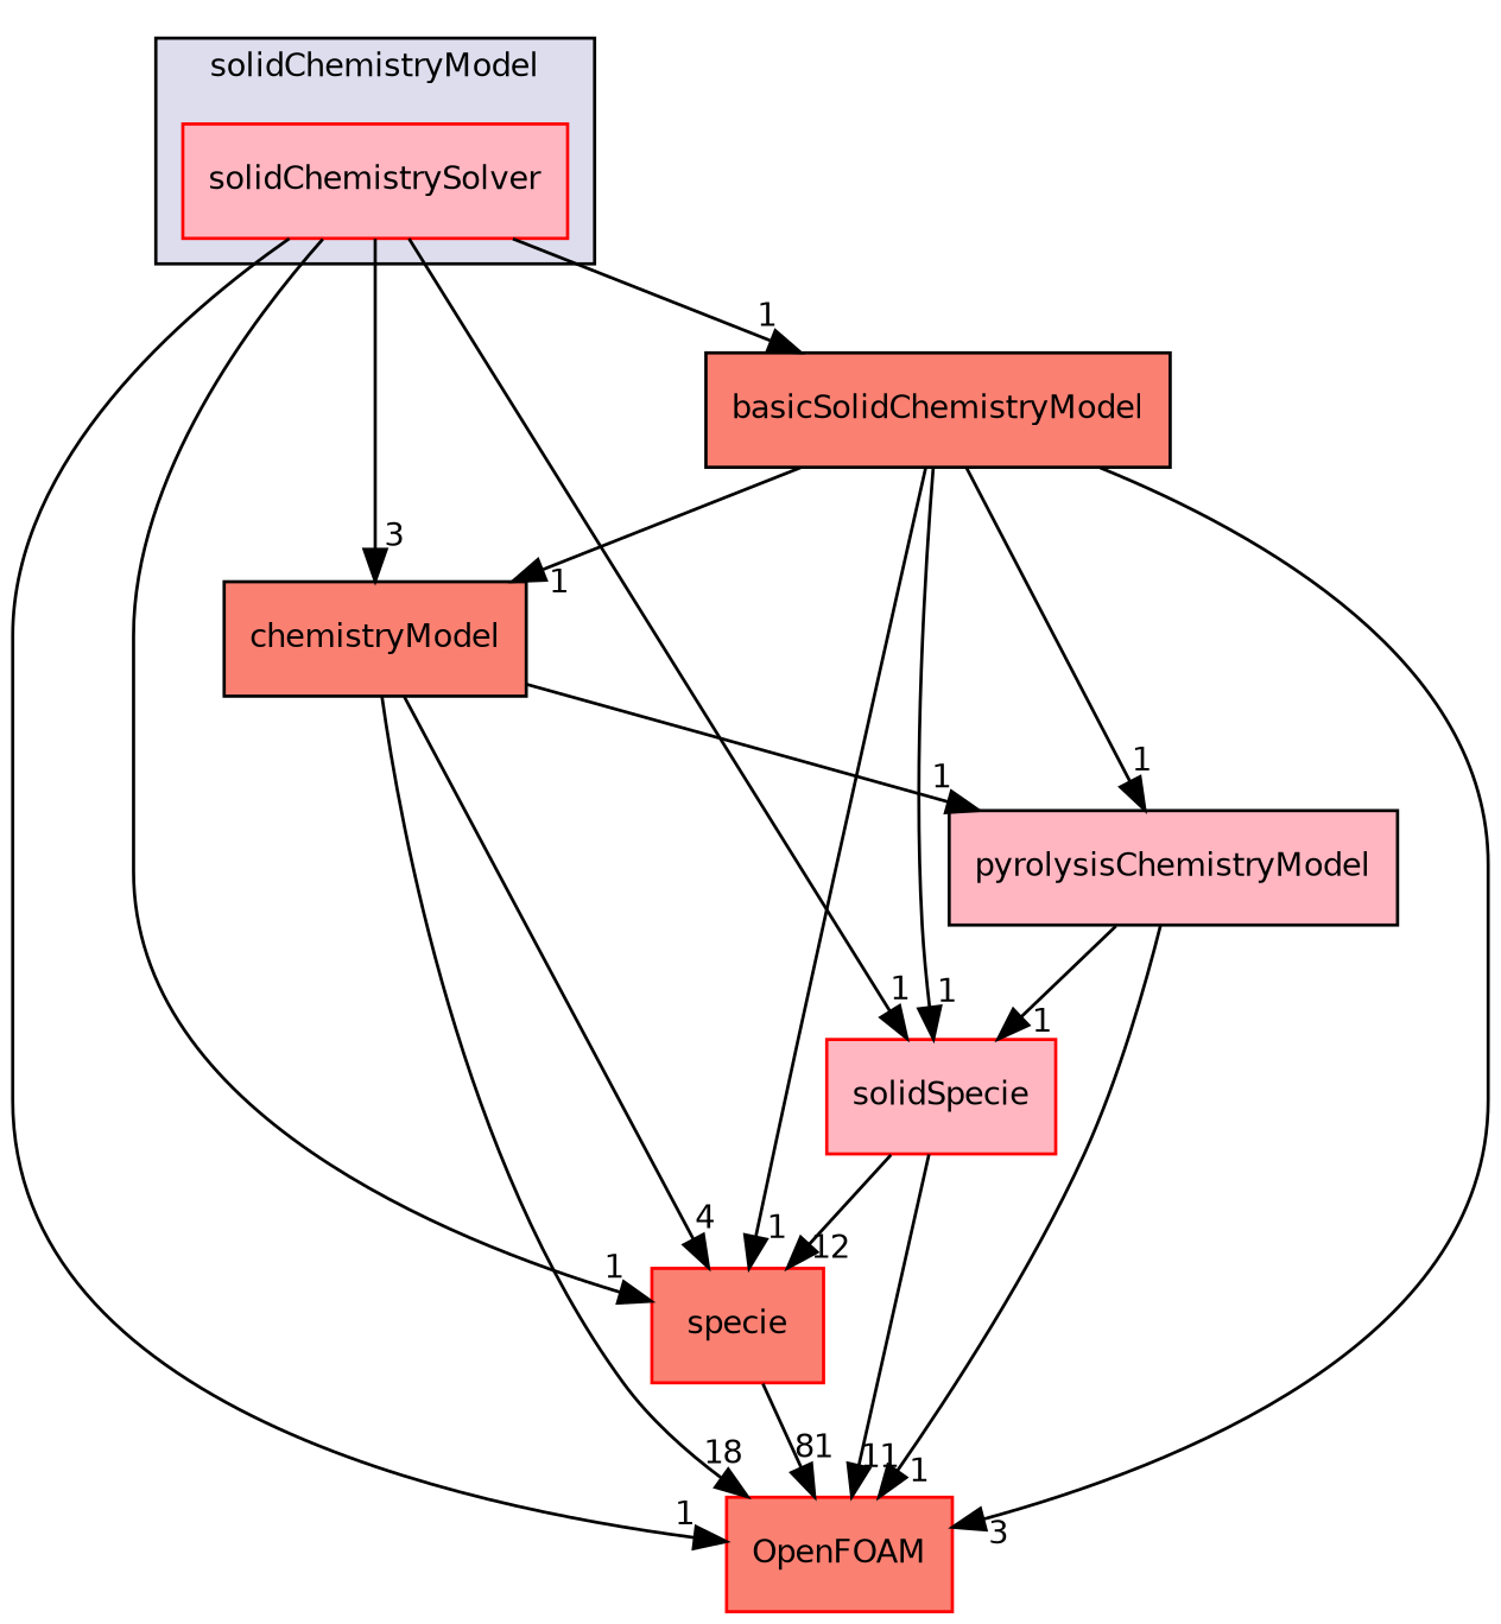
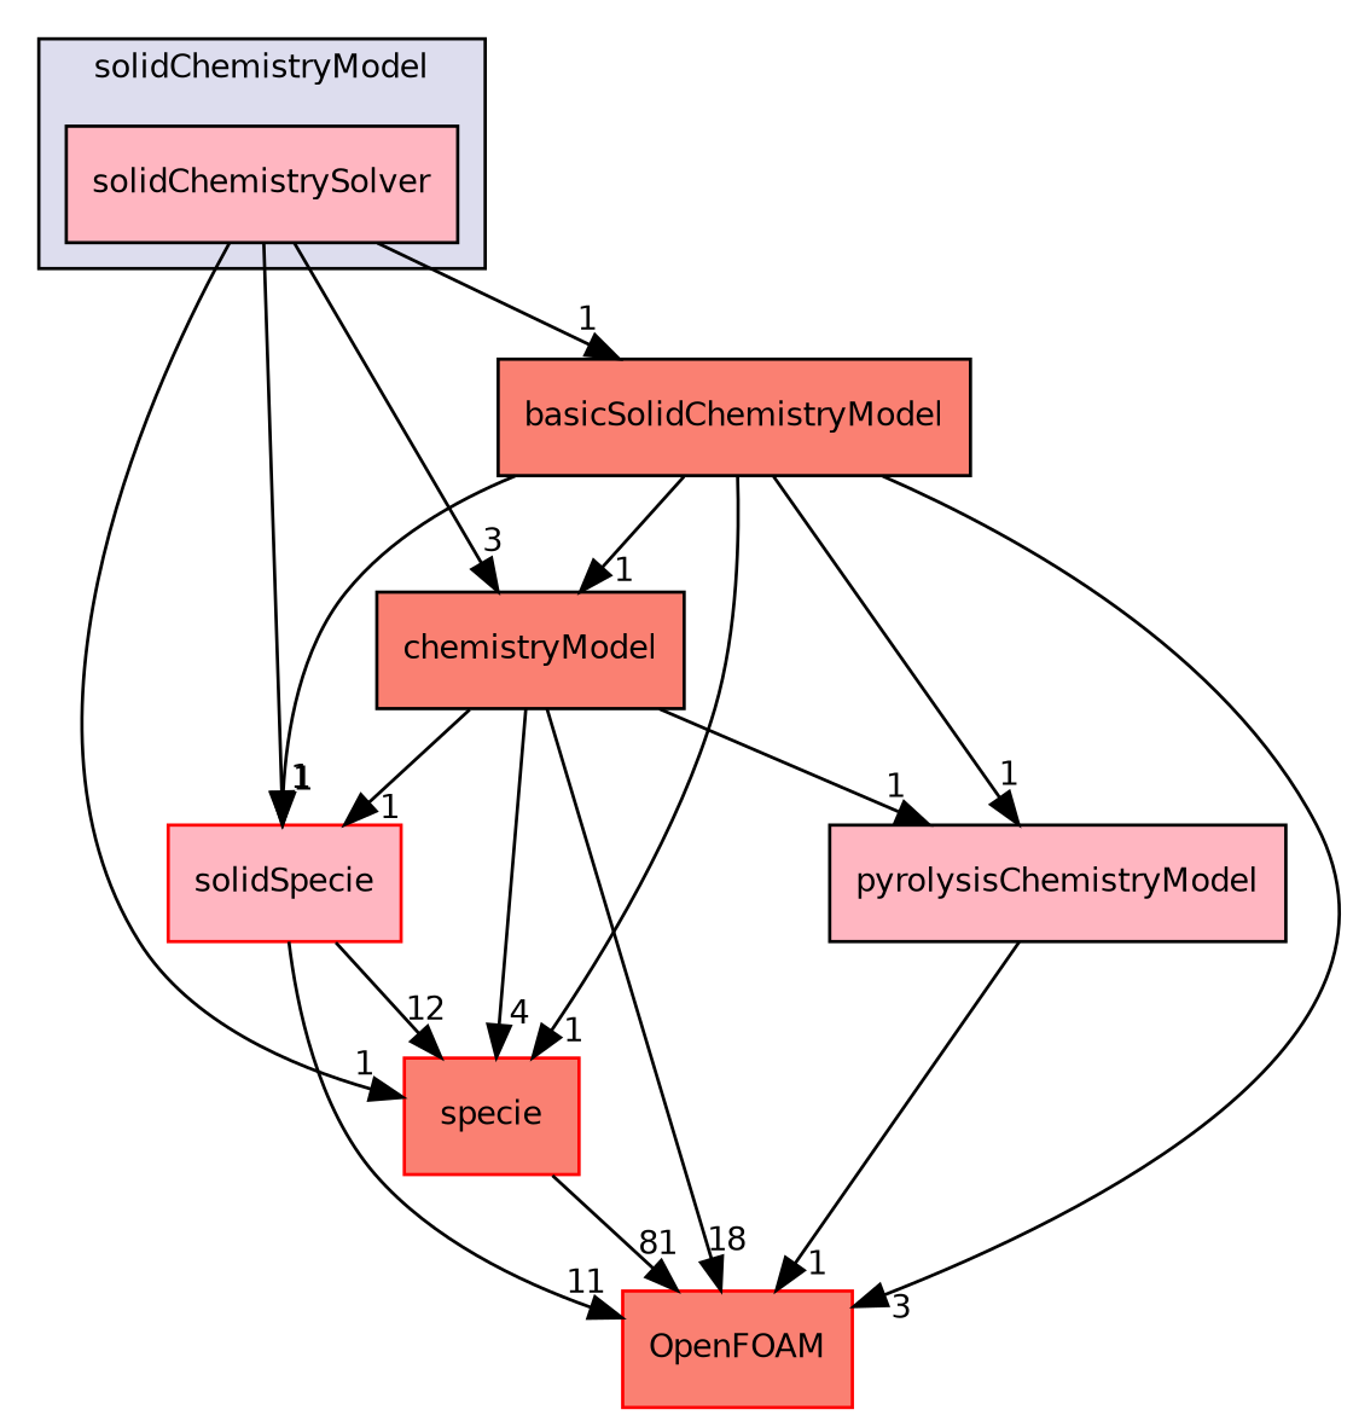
  digraph {
    compound=true
    node [fillcolor=salmon fontname=Helvetica fontsize=10 shape=box style=filled]
    edge [headlabel=1 labeldistance=1.5 labelfontname=Helvetica labelfontsize=10]
-   n1 [fillcolor=lightpink label=solidChemistrySolver pencolor=black color=red]
+   n1 [fillcolor=lightpink label=solidChemistrySolver pencolor=black]
    n2 [color=red label=specie]
    n3 [color=red fillcolor=lightpink label=solidSpecie]
    n4 [color=red label=OpenFOAM]
    n5 [color=black label=chemistryModel]
    n6 [label=basicSolidChemistryModel]
    n7 [fillcolor=lightpink label=pyrolysisChemistryModel]
    subgraph cluster_1 {
      bgcolor="#ddddee"
      fontname=Helvetica
      fontsize=10
      label=solidChemistryModel
      pencolor=black
      n1
    }
    n1 -> n2
    n1 -> n3
-   n1 -> n4
    n1 -> n5 [headlabel=3]
    n1 -> n6
    n2 -> n4 [headlabel=81]
    n3 -> n2 [headlabel=12]
    n3 -> n4 [headlabel=11]
    n5 -> n2 [headlabel=4]
    n5 -> n4 [headlabel=18]
    n5 -> n7
    n6 -> n2
    n6 -> n3
    n6 -> n4 [headlabel=3]
    n6 -> n5
    n6 -> n7
-   n7 -> n3
+   n5 -> n3
    n7 -> n4
  }
